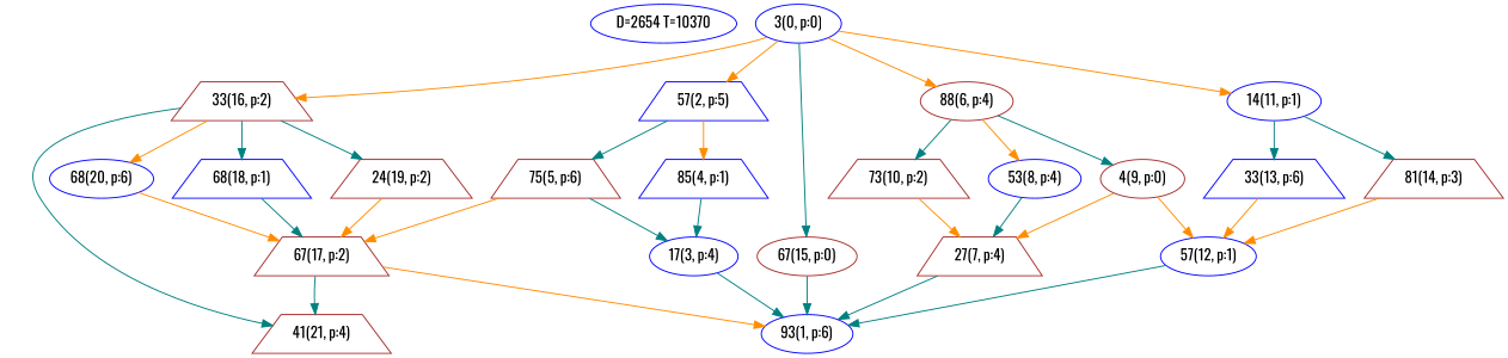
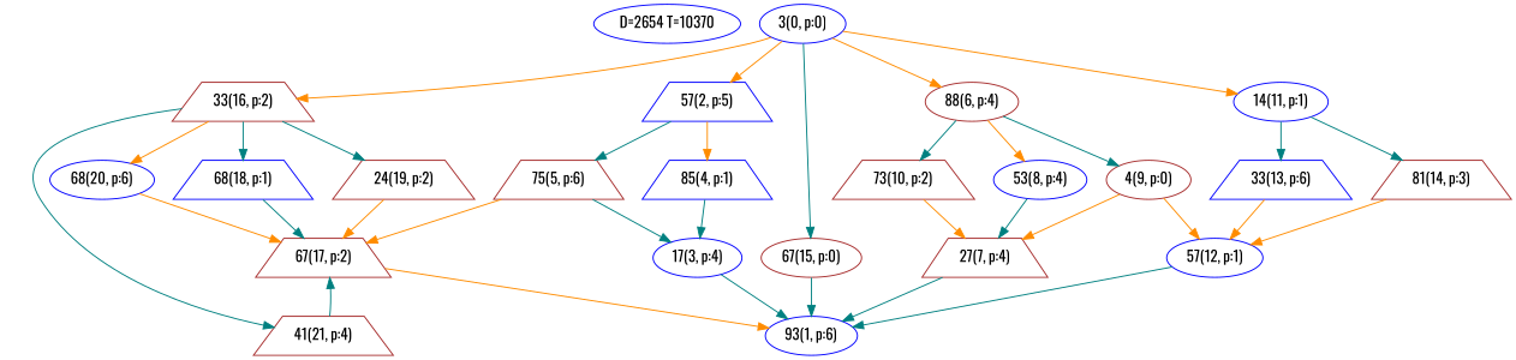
  digraph {
    fontname=Oswald
    node [color=blue fontname=Oswald shape=trapezium]
    edge [color=teal fontname=Oswald]
    n1 [label="D=2654 T=10370" shape=ellipse]
    n2 [label="3(0, p:0)" shape=ellipse]
    n3 [label="57(2, p:5)"]
    n4 [color=brown label="88(6, p:4)" shape=ellipse]
    n5 [label="14(11, p:1)" shape=ellipse]
    n6 [color=brown label="67(15, p:0)" shape=ellipse]
    n7 [color=brown label="33(16, p:2)"]
    n8 [label="85(4, p:1)"]
    n9 [color=brown label="75(5, p:6)"]
    n10 [label="53(8, p:4)" shape=ellipse]
    n11 [color=brown label="4(9, p:0)" shape=ellipse]
    n12 [color=brown label="73(10, p:2)"]
    n13 [label="33(13, p:6)"]
    n14 [color=brown label="81(14, p:3)"]
    n15 [label="93(1, p:6)" shape=ellipse]
    n16 [label="68(18, p:1)"]
    n17 [color=brown label="24(19, p:2)"]
    n18 [label="68(20, p:6)" shape=ellipse]
    n19 [color=brown label="41(21, p:4)"]
    n20 [label="17(3, p:4)" shape=ellipse]
    n21 [color=brown label="67(17, p:2)"]
    n22 [color=brown label="27(7, p:4)"]
    n23 [label="57(12, p:1)" shape=ellipse]
    n2 -> n3 [color=darkorange]
    n2 -> n4 [color=darkorange]
    n2 -> n5 [color=darkorange]
    n2 -> n6
    n2 -> n7 [color=darkorange]
    n3 -> n8 [color=darkorange]
    n3 -> n9
    n4 -> n10 [color=darkorange]
    n4 -> n11
    n4 -> n12
    n5 -> n13
    n5 -> n14
    n6 -> n15
    n7 -> n16
    n7 -> n17
    n7 -> n18 [color=darkorange]
    n7 -> n19
    n8 -> n20
    n9 -> n20
    n9 -> n21 [color=darkorange]
    n10 -> n22
    n11 -> n22 [color=darkorange]
    n11 -> n23 [color=darkorange]
    n12 -> n22 [color=darkorange]
    n13 -> n23 [color=darkorange]
    n14 -> n23 [color=darkorange]
    n16 -> n21
    n17 -> n21 [color=darkorange]
    n18 -> n21 [color=darkorange]
-   n21 -> n19
+   n19 -> n21
    n20 -> n15
    n21 -> n15 [color=darkorange]
    n22 -> n15
    n23 -> n15
  }
